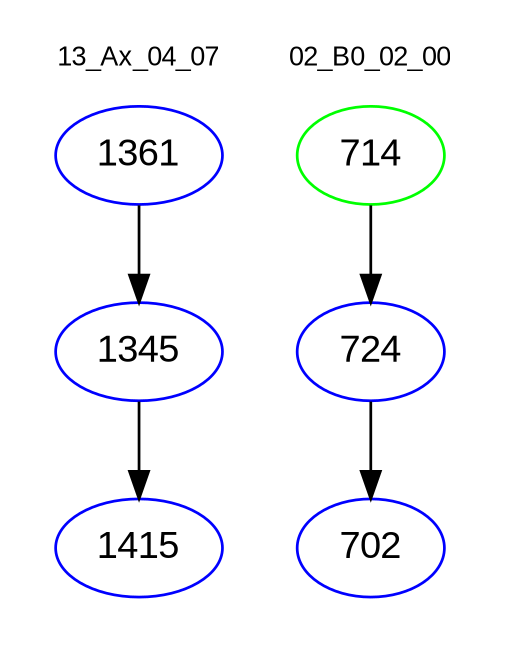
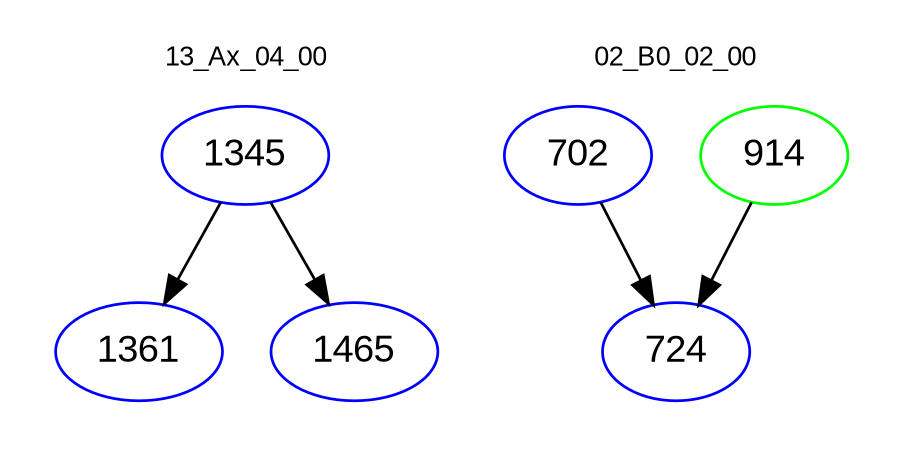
  digraph {
    fontname="Liberation Sans"
    node [color=blue fontname="Liberation Sans"]
    edge [color=black fontname="Liberation Sans"]
    n1 [label=1361]
    n2 [label=1345]
-   n3 [label=1415]
-   n4 [color=green label=714]
+   n3 [label=1465]
+   n4 [color=green label=914]
    n5 [label=724]
    n6 [label=702]
    subgraph cluster_1 {
      color=white
      fontsize=10
-     label="13_Ax_04_07"
+     label="13_Ax_04_00"
      n1
      n2
      n3
    }
    subgraph cluster_2 {
      color=white
      fontsize=10
      label="02_B0_02_00"
      n4
      n5
      n6
    }
-   n1 -> n2
+   n2 -> n1
    n2 -> n3
    n4 -> n5
-   n5 -> n6
+   n6 -> n5
  }
